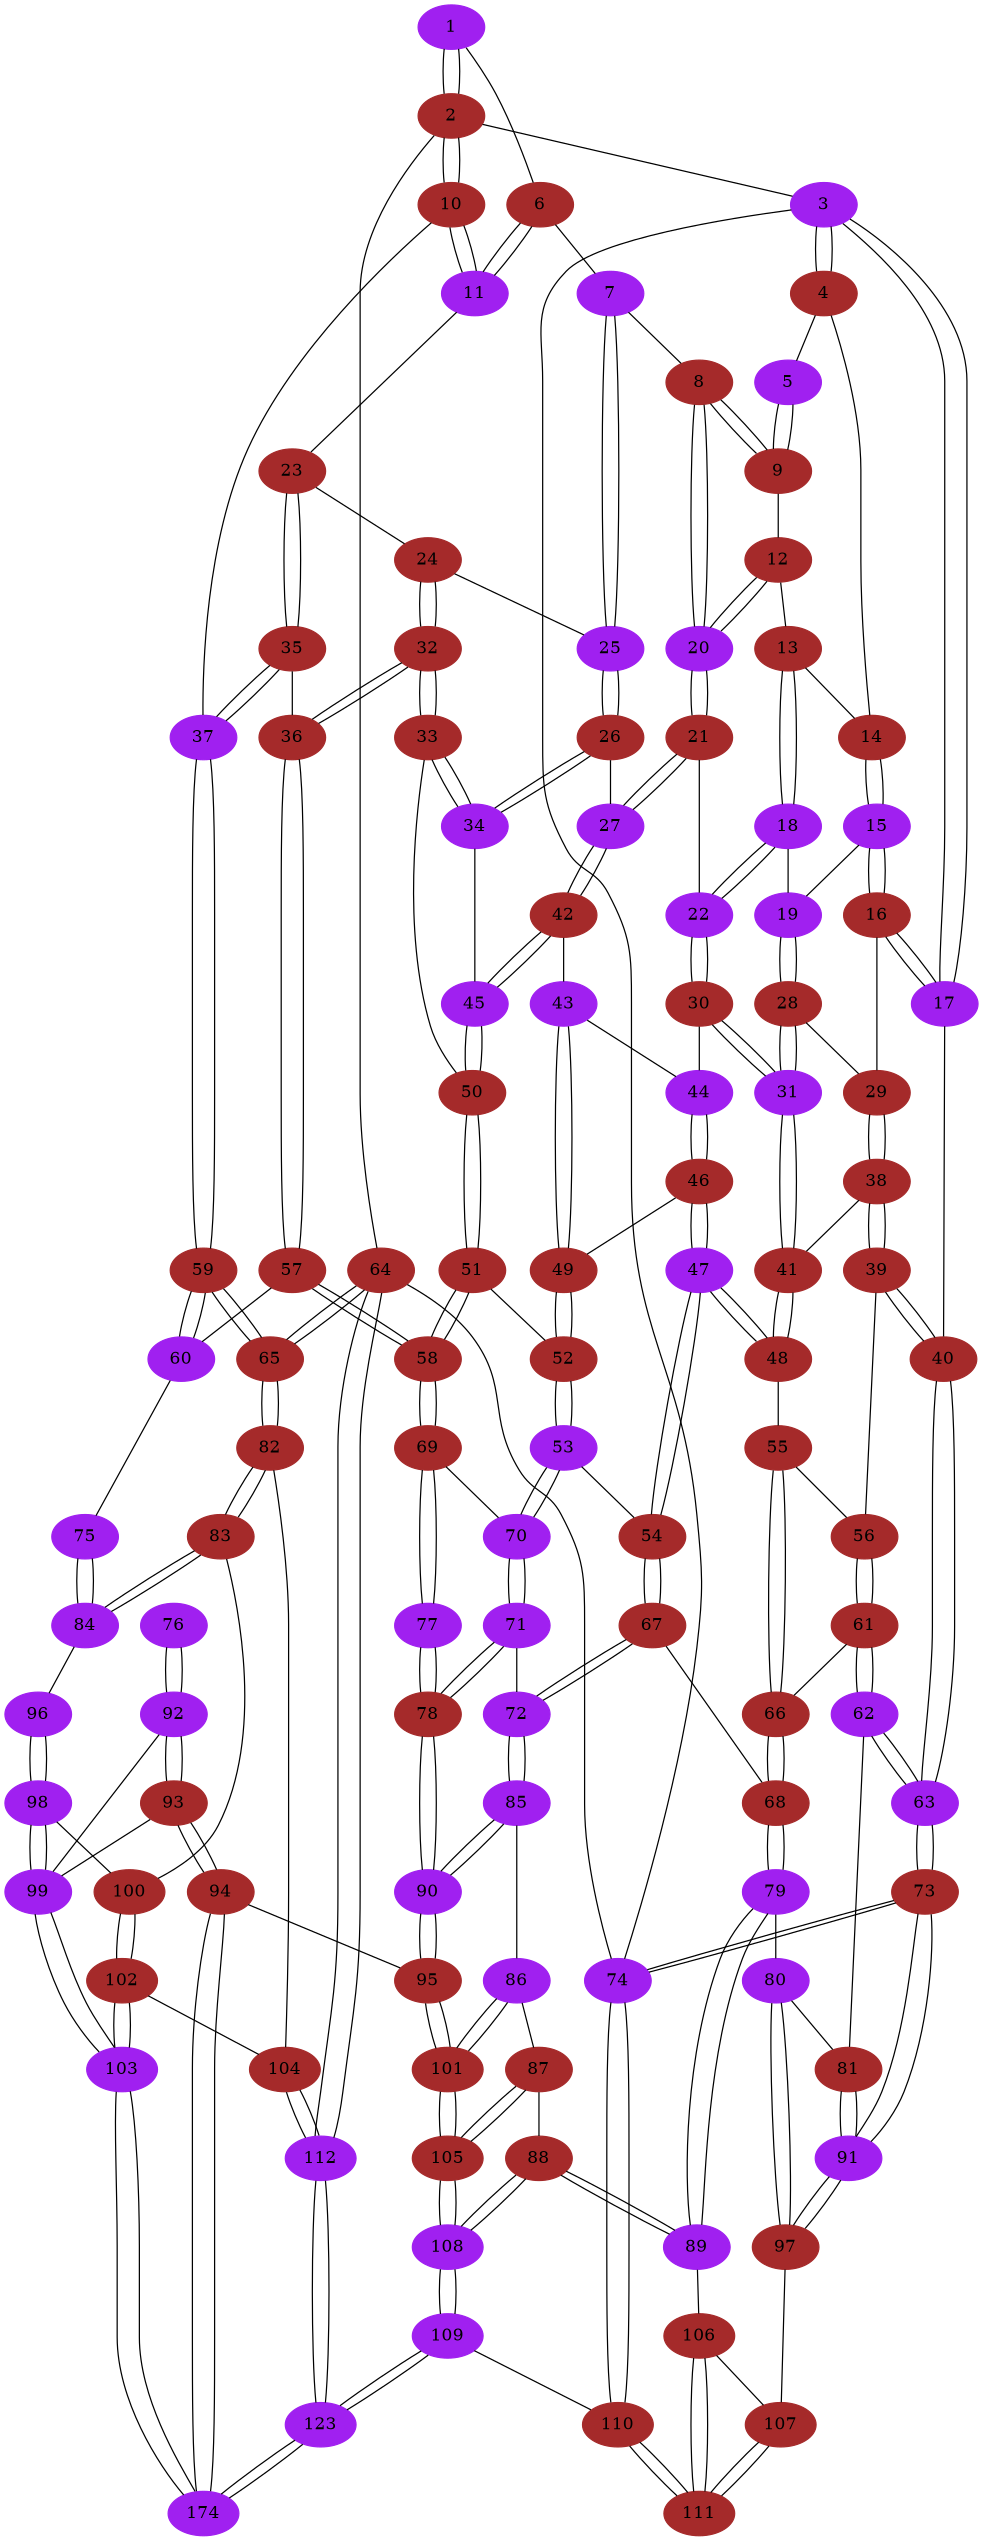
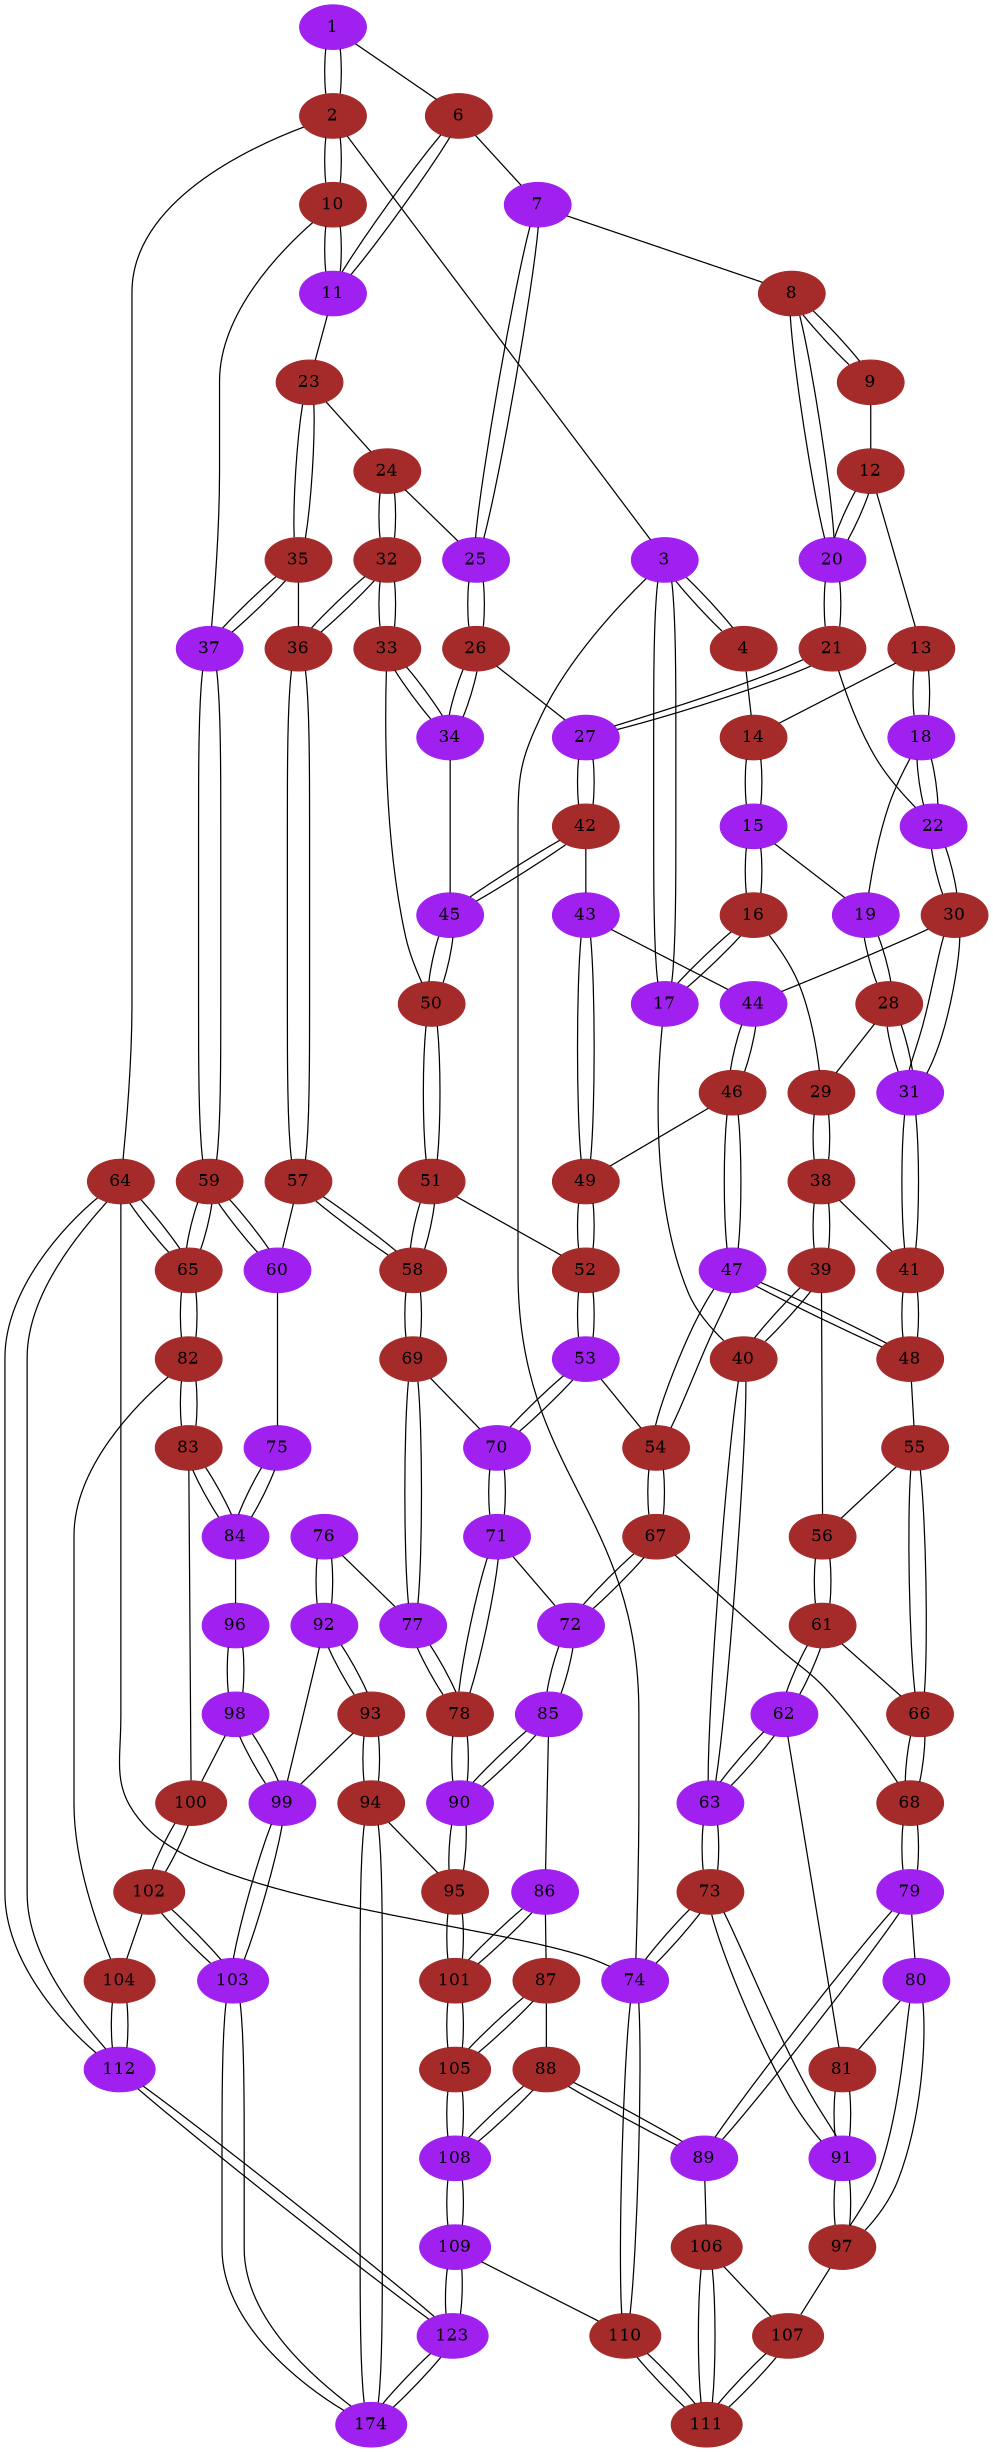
  graph {
    node [color=brown style=filled]
    1 [color=purple]
    2
    6
    3 [color=purple]
    10
    64
    7 [color=purple]
    11 [color=purple]
    4
    17 [color=purple]
    74 [color=purple]
    37 [color=purple]
    65
    112 [color=purple]
-   5 [color=purple]
    14
    40
    110
    9
    15 [color=purple]
    12
    8
    25 [color=purple]
    23
    20 [color=purple]
    26
    21
    13
    59
    24
    35
    18 [color=purple]
    19 [color=purple]
    22 [color=purple]
    16
    29
    28
    38
    63 [color=purple]
    30
    31 [color=purple]
    27 [color=purple]
    42
    44 [color=purple]
    32
    36
    33
    34 [color=purple]
    45 [color=purple]
    43 [color=purple]
    41
    39
    46
    48
    50
    57
    51
    58
    60 [color=purple]
    56
    61
    73
    55
    49
    52
    47 [color=purple]
    54
    67
    66
    53 [color=purple]
    69
    70 [color=purple]
    71 [color=purple]
    68
    72 [color=purple]
    62 [color=purple]
    75 [color=purple]
    77 [color=purple]
    82
    84 [color=purple]
    81
    91 [color=purple]
    n83 [color=purple label=123]
    83
    104
    79 [color=purple]
    85 [color=purple]
    80 [color=purple]
    89 [color=purple]
    78
    90 [color=purple]
    86 [color=purple]
    97
    111
    76 [color=purple]
    92 [color=purple]
    96 [color=purple]
    93
    99 [color=purple]
    95
    106
    107
    100
    102
    98 [color=purple]
    87
    101
    88
    105
    108 [color=purple]
    109 [color=purple]
    94
    n113 [color=purple label=174]
    103 [color=purple]
    1 -- 2
    1 -- 2
    1 -- 6
    2 -- 3
    2 -- 10
    2 -- 10
    2 -- 64
    6 -- 7
    6 -- 11
    6 -- 11
    3 -- 4
    3 -- 4
    3 -- 17
    3 -- 17
    3 -- 74
    10 -- 11
    10 -- 11
    10 -- 37
    64 -- 74
    64 -- 65
    64 -- 65
    64 -- 112
    64 -- 112
    7 -- 8
    7 -- 25
    7 -- 25
    11 -- 23
-   4 -- 5
    4 -- 14
    17 -- 40
    74 -- 110
    74 -- 110
    37 -- 59
    37 -- 59
    65 -- 82
    65 -- 82
    112 -- n83
    112 -- n83
-   5 -- 9
-   5 -- 9
    14 -- 15
    14 -- 15
    40 -- 63
    40 -- 63
    110 -- 111
    110 -- 111
    9 -- 12
    15 -- 19
    15 -- 16
    15 -- 16
    12 -- 20
    12 -- 20
    12 -- 13
    8 -- 9
    8 -- 9
    8 -- 20
    8 -- 20
    25 -- 26
    25 -- 26
    23 -- 24
    23 -- 35
    23 -- 35
    20 -- 21
    20 -- 21
    26 -- 27
    26 -- 34
    26 -- 34
    21 -- 22
    21 -- 27
    21 -- 27
    13 -- 14
    13 -- 18
    13 -- 18
    59 -- 65
    59 -- 65
    59 -- 60
    59 -- 60
    24 -- 25
    24 -- 32
    24 -- 32
    35 -- 37
    35 -- 37
    35 -- 36
    18 -- 19
    18 -- 22
    18 -- 22
    19 -- 28
    19 -- 28
    22 -- 30
    22 -- 30
    16 -- 17
    16 -- 17
    16 -- 29
    29 -- 38
    29 -- 38
    28 -- 29
    28 -- 31
    28 -- 31
    38 -- 41
    38 -- 39
    38 -- 39
    63 -- 73
    63 -- 73
    30 -- 31
    30 -- 31
    30 -- 44
    31 -- 41
    31 -- 41
    27 -- 42
    27 -- 42
    42 -- 45
    42 -- 45
    42 -- 43
    44 -- 46
    44 -- 46
    32 -- 36
    32 -- 36
    32 -- 33
    32 -- 33
    36 -- 57
    36 -- 57
    33 -- 34
    33 -- 34
    33 -- 50
    34 -- 45
    45 -- 50
    45 -- 50
    43 -- 44
    43 -- 49
    43 -- 49
    41 -- 48
    41 -- 48
    39 -- 40
    39 -- 40
    39 -- 56
    46 -- 49
    46 -- 47
    46 -- 47
    48 -- 55
    50 -- 51
    50 -- 51
    57 -- 58
    57 -- 58
    57 -- 60
    51 -- 58
    51 -- 58
    51 -- 52
    58 -- 69
    58 -- 69
    60 -- 75
    56 -- 61
    56 -- 61
    61 -- 66
    61 -- 62
    61 -- 62
    73 -- 74
    73 -- 74
    73 -- 91
    73 -- 91
    55 -- 56
    55 -- 66
    55 -- 66
    49 -- 52
    49 -- 52
    52 -- 53
    52 -- 53
    47 -- 48
    47 -- 48
    47 -- 54
    47 -- 54
    54 -- 67
    54 -- 67
    67 -- 68
    67 -- 72
    67 -- 72
    66 -- 68
    66 -- 68
    53 -- 54
    53 -- 70
    53 -- 70
    69 -- 70
    69 -- 77
    69 -- 77
    70 -- 71
    70 -- 71
    71 -- 72
    71 -- 78
    71 -- 78
    68 -- 79
    68 -- 79
    72 -- 85
    72 -- 85
    62 -- 63
    62 -- 63
    62 -- 81
    75 -- 84
    75 -- 84
    77 -- 78
    77 -- 78
    82 -- 83
    82 -- 83
    82 -- 104
    84 -- 96
    81 -- 91
    81 -- 91
    91 -- 97
    91 -- 97
    n83 -- n113
    n83 -- n113
    83 -- 84
    83 -- 84
    83 -- 100
    104 -- 112
    104 -- 112
    79 -- 80
    79 -- 89
    79 -- 89
    85 -- 90
    85 -- 90
    85 -- 86
    80 -- 81
    80 -- 97
    80 -- 97
    89 -- 106
    78 -- 90
    78 -- 90
    90 -- 95
    90 -- 95
    86 -- 87
    86 -- 101
    86 -- 101
    97 -- 107
+   76 -- 77
    76 -- 92
    76 -- 92
    92 -- 93
    92 -- 93
    92 -- 99
    96 -- 98
    96 -- 98
    93 -- 99
    93 -- 94
    93 -- 94
    99 -- 103
    99 -- 103
    95 -- 101
    95 -- 101
    106 -- 111
    106 -- 111
    106 -- 107
    107 -- 111
    107 -- 111
    100 -- 102
    100 -- 102
    102 -- 104
    102 -- 103
    102 -- 103
    98 -- 99
    98 -- 99
    98 -- 100
    87 -- 88
    87 -- 105
    87 -- 105
    101 -- 105
    101 -- 105
    88 -- 89
    88 -- 89
    88 -- 108
    88 -- 108
    105 -- 108
    105 -- 108
    108 -- 109
    108 -- 109
    109 -- 110
    109 -- n83
    109 -- n83
    94 -- 95
    94 -- n113
    94 -- n113
    103 -- n113
    103 -- n113
  }
